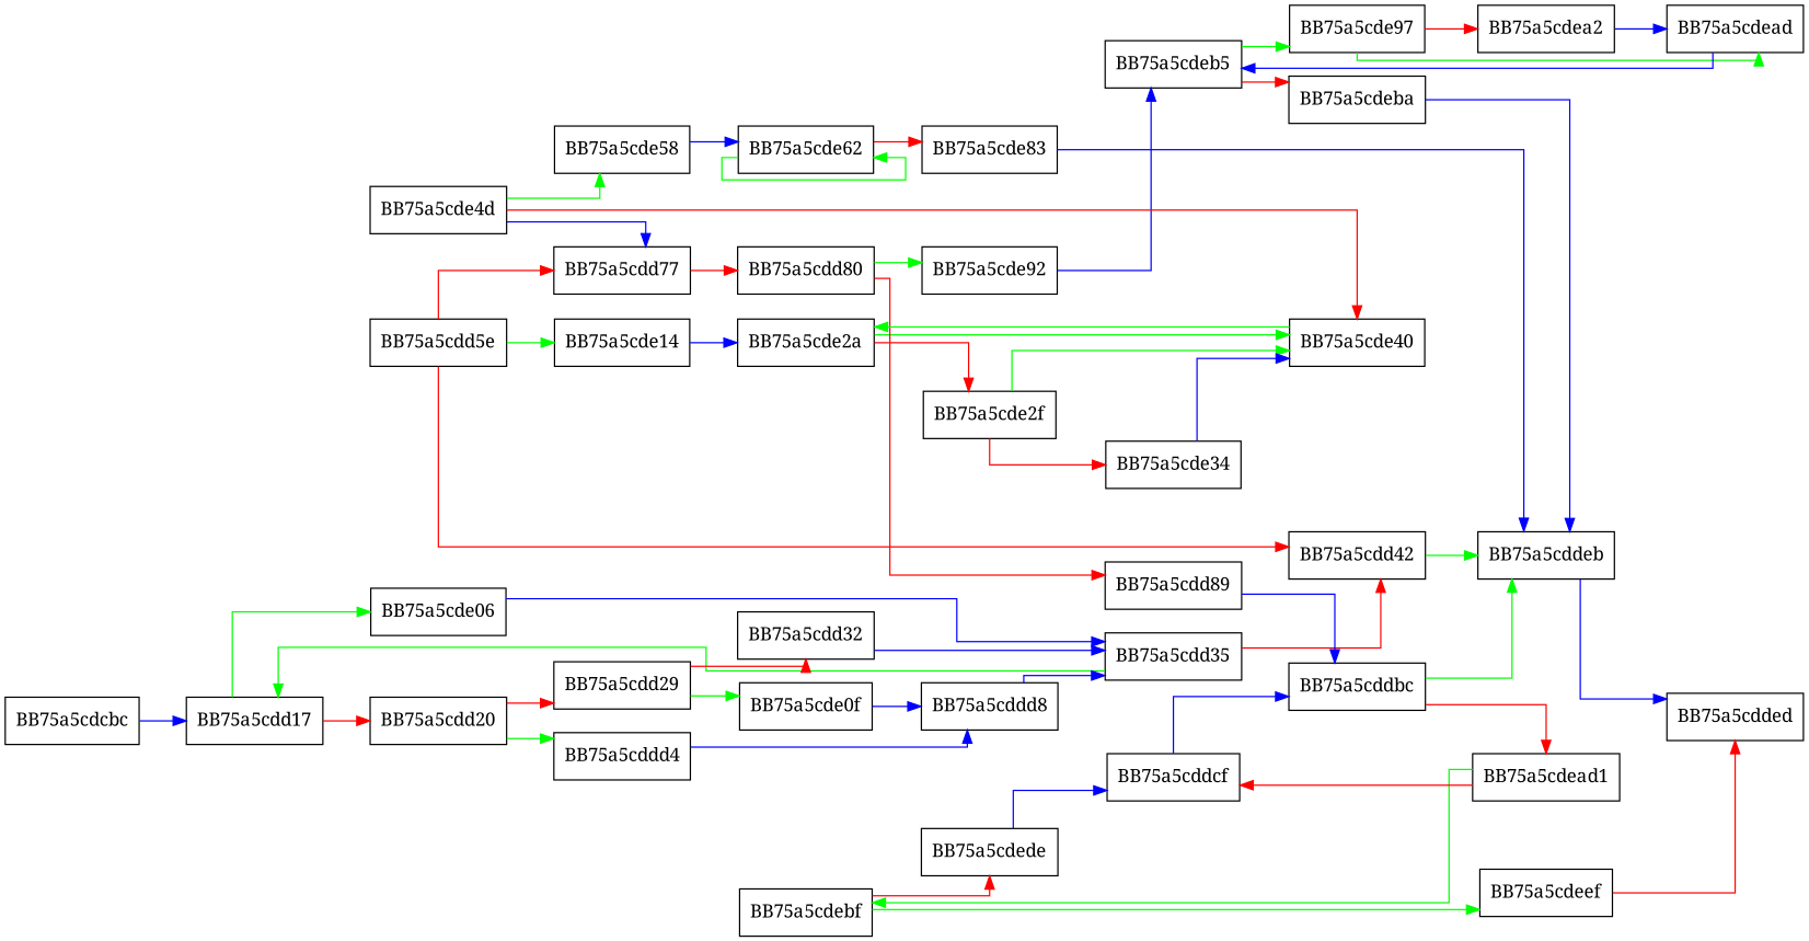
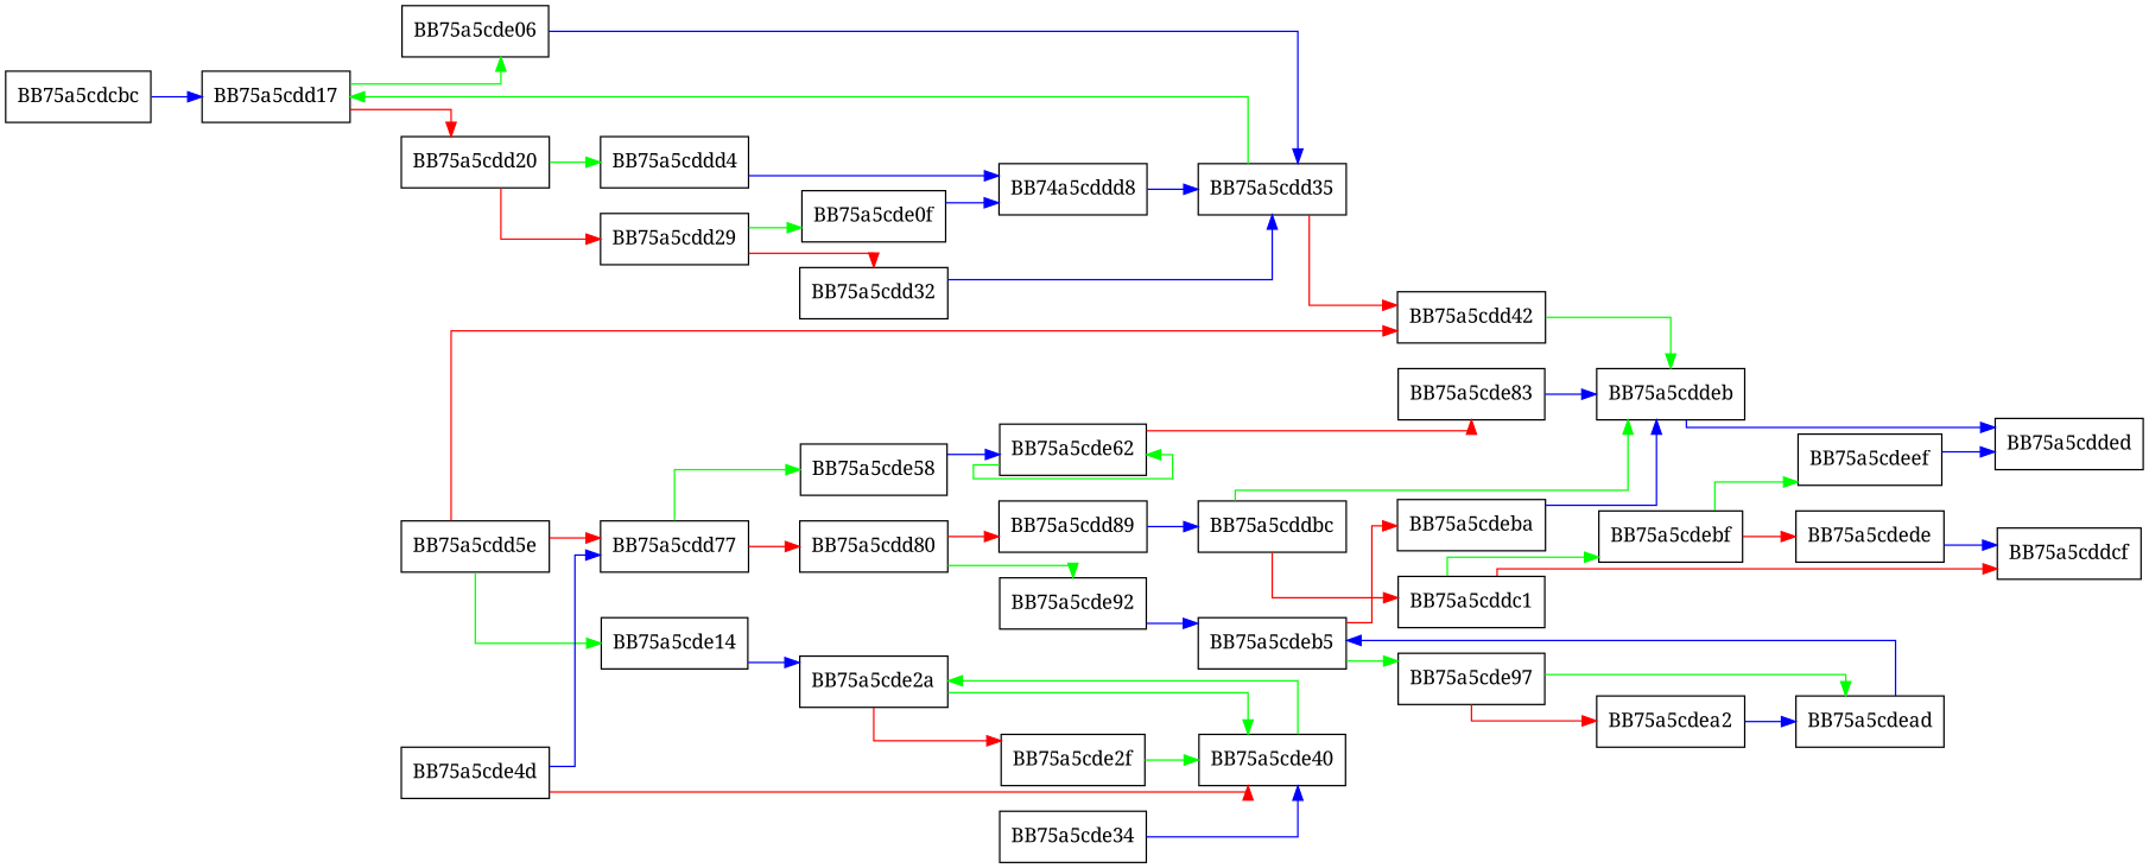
  digraph {
    fontname="Noto Serif"
    rankdir=LR
    splines=ortho
    node [fontname="Noto Serif" shape=box]
    edge [color=blue fontname="Noto Serif"]
    BB75a5cdcbc
    BB75a5cdd17
    BB75a5cde06
    BB75a5cdd20
    BB75a5cdd35
    BB75a5cddd4
    BB75a5cdd29
    BB75a5cdd42
-   BB75a5cddd8
+   BB75a5cddd8 [label=BB74a5cddd8]
    BB75a5cde0f
    BB75a5cdd32
    BB75a5cddeb
    BB75a5cdded
    BB75a5cdd5e
    BB75a5cde14
    BB75a5cdd77
    BB75a5cde2a
    BB75a5cde58
    BB75a5cdd80
    BB75a5cde40
    BB75a5cde2f
    BB75a5cde62
    BB75a5cde92
    BB75a5cdd89
    BB75a5cde83
    BB75a5cdeb5
    BB75a5cddbc
    BB75a5cde97
    BB75a5cdeba
-   BB75a5cddc1 [label=BB75a5cdead1]
+   BB75a5cddc1
    BB75a5cdebf
    BB75a5cddcf
    BB75a5cdeef
    BB75a5cdede
    BB75a5cde34
    BB75a5cde4d
    BB75a5cdead
    BB75a5cdea2
    BB75a5cdcbc -> BB75a5cdd17
    BB75a5cdd17 -> BB75a5cde06 [color=green]
    BB75a5cdd17 -> BB75a5cdd20 [color=red]
    BB75a5cde06 -> BB75a5cdd35
    BB75a5cdd20 -> BB75a5cddd4 [color=green]
    BB75a5cdd20 -> BB75a5cdd29 [color=red]
    BB75a5cdd35 -> BB75a5cdd17 [color=green]
    BB75a5cdd35 -> BB75a5cdd42 [color=red]
    BB75a5cddd4 -> BB75a5cddd8
    BB75a5cdd29 -> BB75a5cde0f [color=green]
    BB75a5cdd29 -> BB75a5cdd32 [color=red]
    BB75a5cdd42 -> BB75a5cddeb [color=green]
    BB75a5cddd8 -> BB75a5cdd35
    BB75a5cde0f -> BB75a5cddd8
    BB75a5cdd32 -> BB75a5cdd35
    BB75a5cddeb -> BB75a5cdded
    BB75a5cdd5e -> BB75a5cdd42 [color=red]
    BB75a5cdd5e -> BB75a5cde14 [color=green]
    BB75a5cdd5e -> BB75a5cdd77 [color=red]
    BB75a5cde14 -> BB75a5cde2a
-   BB75a5cde4d -> BB75a5cde58 [color=green]
+   BB75a5cdd77 -> BB75a5cde58 [color=green]
    BB75a5cdd77 -> BB75a5cdd80 [color=red]
    BB75a5cde2a -> BB75a5cde40 [color=green]
    BB75a5cde2a -> BB75a5cde2f [color=red]
    BB75a5cde58 -> BB75a5cde62
    BB75a5cdd80 -> BB75a5cde92 [color=green]
    BB75a5cdd80 -> BB75a5cdd89 [color=red]
    BB75a5cde40 -> BB75a5cde2a [color=green]
    BB75a5cde2f -> BB75a5cde40 [color=green]
-   BB75a5cde2f -> BB75a5cde34 [color=red]
    BB75a5cde62 -> BB75a5cde62 [color=green]
    BB75a5cde62 -> BB75a5cde83 [color=red]
    BB75a5cde92 -> BB75a5cdeb5
    BB75a5cdd89 -> BB75a5cddbc
    BB75a5cde83 -> BB75a5cddeb
    BB75a5cdeb5 -> BB75a5cde97 [color=green]
    BB75a5cdeb5 -> BB75a5cdeba [color=red]
    BB75a5cddbc -> BB75a5cddeb [color=green]
    BB75a5cddbc -> BB75a5cddc1 [color=red]
    BB75a5cde97 -> BB75a5cdead [color=green]
    BB75a5cde97 -> BB75a5cdea2 [color=red]
    BB75a5cdeba -> BB75a5cddeb
    BB75a5cddc1 -> BB75a5cdebf [color=green]
    BB75a5cddc1 -> BB75a5cddcf [color=red]
    BB75a5cdebf -> BB75a5cdeef [color=green]
    BB75a5cdebf -> BB75a5cdede [color=red]
-   BB75a5cddcf -> BB75a5cddbc
-   BB75a5cdeef -> BB75a5cdded [color=red]
+   BB75a5cdeef -> BB75a5cdded
    BB75a5cdede -> BB75a5cddcf
    BB75a5cde34 -> BB75a5cde40
    BB75a5cde4d -> BB75a5cdd77
    BB75a5cde4d -> BB75a5cde40 [color=red]
    BB75a5cdead -> BB75a5cdeb5
    BB75a5cdea2 -> BB75a5cdead
  }
